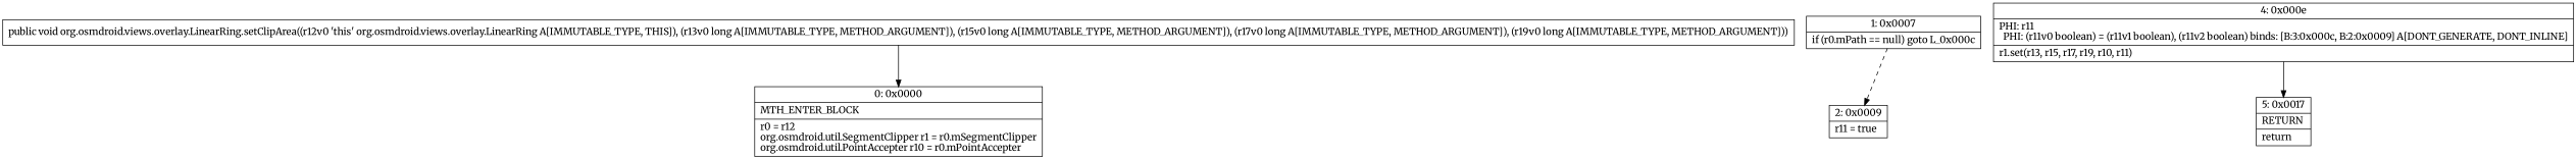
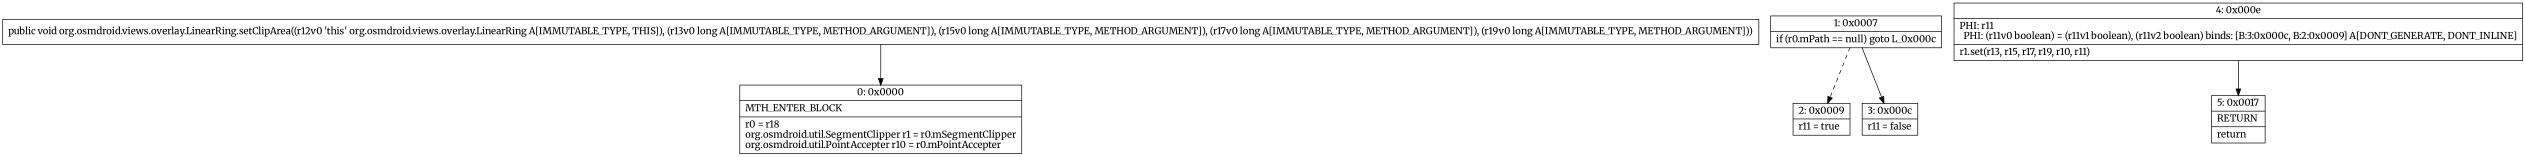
  digraph {
    fontname=Merriweather
    node [fontname=Merriweather shape=record]
    edge [fontname=Merriweather]
-   n1 [label="{0\:\ 0x0000|MTH_ENTER_BLOCK\l|r0 = r12\lorg.osmdroid.util.SegmentClipper r1 = r0.mSegmentClipper\lorg.osmdroid.util.PointAccepter r10 = r0.mPointAccepter\l}"]
+   n1 [label="{0\:\ 0x0000|MTH_ENTER_BLOCK\l|r0 = r18\lorg.osmdroid.util.SegmentClipper r1 = r0.mSegmentClipper\lorg.osmdroid.util.PointAccepter r10 = r0.mPointAccepter\l}"]
    n2 [label="{1\:\ 0x0007|if (r0.mPath == null) goto L_0x000c\l}"]
    n3 [label="{2\:\ 0x0009|r11 = true\l}"]
+   n4 [label="{3\:\ 0x000c|r11 = false\l}"]
    n5 [label="{4\:\ 0x000e|PHI: r11 \l  PHI: (r11v0 boolean) = (r11v1 boolean), (r11v2 boolean) binds: [B:3:0x000c, B:2:0x0009] A[DONT_GENERATE, DONT_INLINE]\l|r1.set(r13, r15, r17, r19, r10, r11)\l}"]
    n6 [label="{5\:\ 0x0017|RETURN\l|return\l}"]
    n7 [label="{public void org.osmdroid.views.overlay.LinearRing.setClipArea((r12v0 'this' org.osmdroid.views.overlay.LinearRing A[IMMUTABLE_TYPE, THIS]), (r13v0 long A[IMMUTABLE_TYPE, METHOD_ARGUMENT]), (r15v0 long A[IMMUTABLE_TYPE, METHOD_ARGUMENT]), (r17v0 long A[IMMUTABLE_TYPE, METHOD_ARGUMENT]), (r19v0 long A[IMMUTABLE_TYPE, METHOD_ARGUMENT])) }"]
    n2 -> n3 [style=dashed]
+   n2 -> n4
    n5 -> n6
    n7 -> n1
  }
